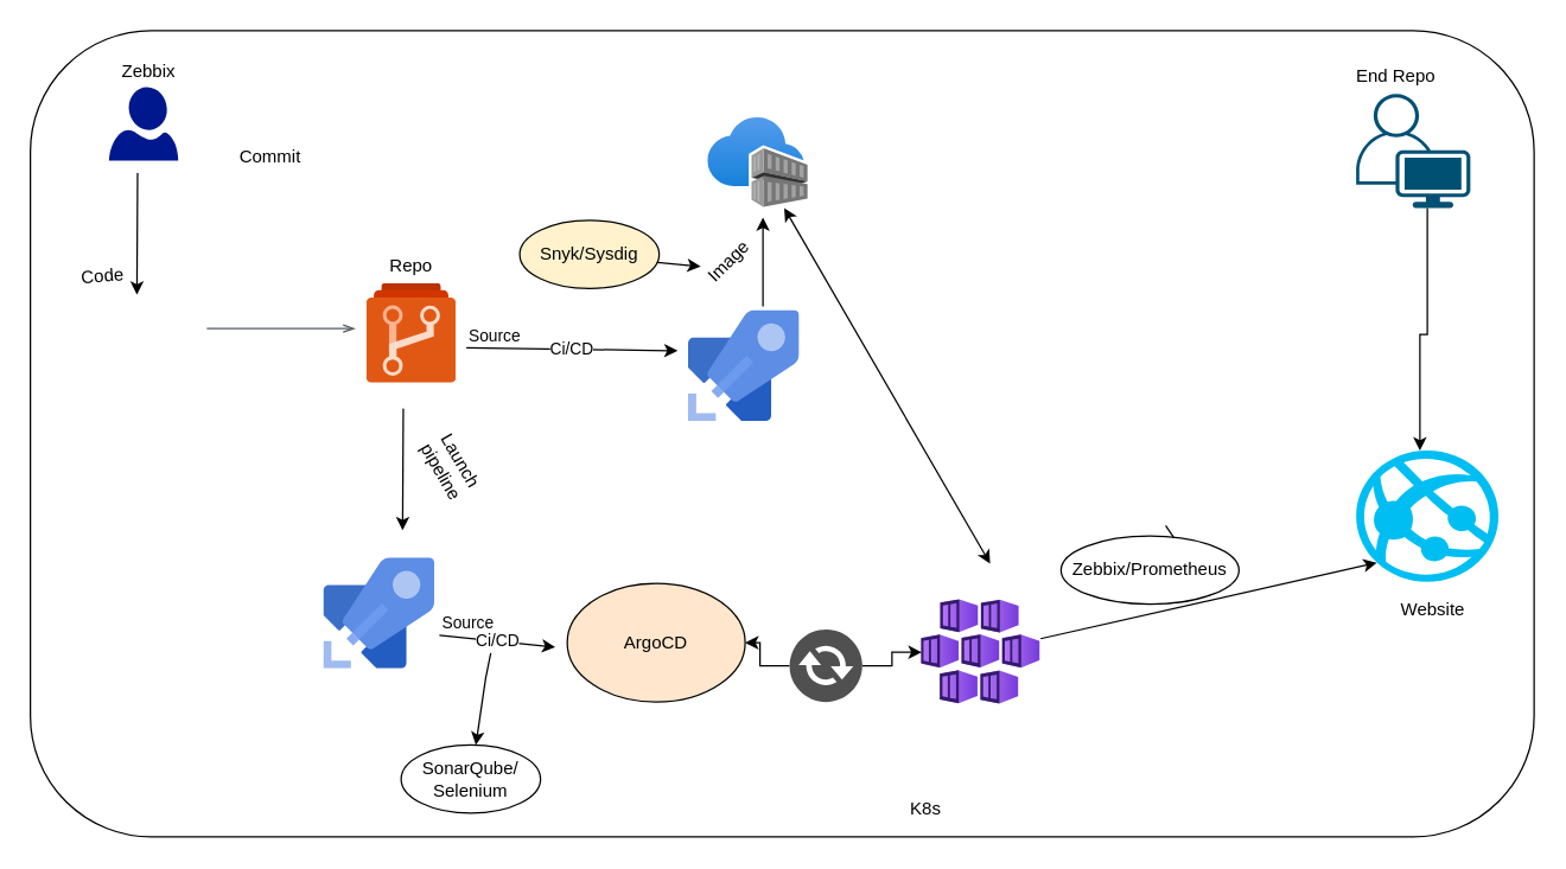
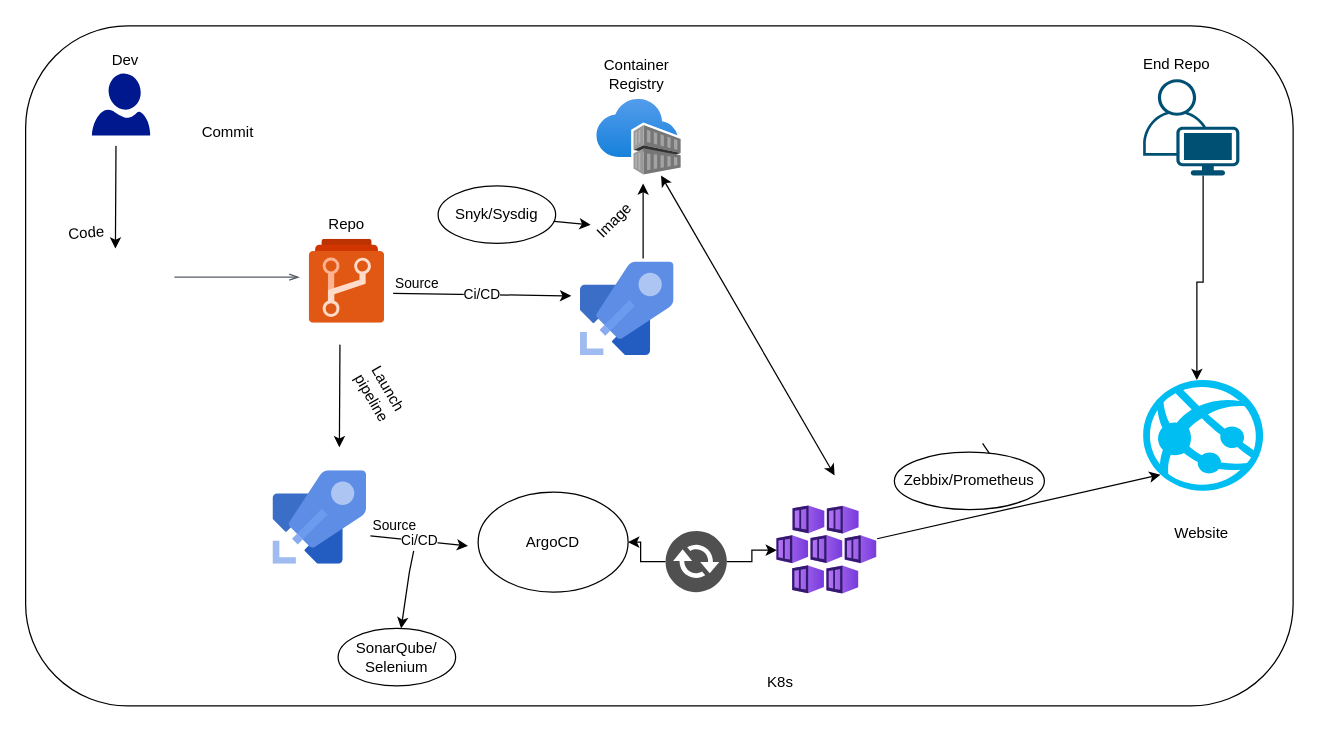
  <mxCell id="0" />
  <mxCell id="1" parent="0" />
  <mxCell id="2" value="" style="rounded=1;whiteSpace=wrap;html=1;" vertex="1" parent="1"><mxGeometry x="20" y="20" width="1014" height="544" as="geometry" /></mxCell>
  <mxCell id="3" value="" style="sketch=0;aspect=fixed;html=1;points=[];align=center;image;fontSize=12;image=img/lib/mscae/Azure_Repos.svg;" vertex="1" parent="1"><mxGeometry x="247" y="190.8" width="60.44" height="67.15" as="geometry" /></mxCell>
  <mxCell id="4" value="" style="sketch=0;aspect=fixed;pointerEvents=1;shadow=0;dashed=0;html=1;strokeColor=none;labelPosition=center;verticalLabelPosition=bottom;verticalAlign=top;align=center;fillColor=#00188D;shape=mxgraph.azure.user" vertex="1" parent="1"><mxGeometry x="72.996" y="57.997" width="46.664" height="49.641" as="geometry" /></mxCell>
  <mxCell id="5" value="" style="sketch=0;aspect=fixed;html=1;points=[];align=center;image;fontSize=12;image=img/lib/mscae/Azure_Pipelines.svg;" vertex="1" parent="1"><mxGeometry x="464" y="209" width="74.86" height="74.86" as="geometry" /></mxCell>
  <mxCell id="6" value="" style="aspect=fixed;html=1;points=[];align=center;image;fontSize=12;image=img/lib/azure2/containers/Container_Registries.svg;" vertex="1" parent="1"><mxGeometry x="477" y="79" width="67.63" height="60.66" as="geometry" /></mxCell>
  <mxCell id="7" value="" style="aspect=fixed;html=1;points=[];align=center;image;fontSize=12;image=img/lib/azure2/compute/Kubernetes_Services.svg;" vertex="1" parent="1"><mxGeometry x="621" y="404" width="80.19" height="70.75" as="geometry" /></mxCell>
  <mxCell id="8" value="" style="verticalLabelPosition=bottom;html=1;verticalAlign=top;align=center;strokeColor=none;fillColor=#00BEF2;shape=mxgraph.azure.azure_website;pointerEvents=1;" vertex="1" parent="1"><mxGeometry x="914" y="303.37" width="96" height="88.47" as="geometry" /></mxCell>
  <mxCell id="9" value="" style="group" vertex="1" connectable="0" parent="1"><mxGeometry x="35" y="194.96" width="112" height="58.84" as="geometry" /></mxCell>
  <mxCell id="10" value="" style="shape=image;html=1;verticalAlign=top;verticalLabelPosition=bottom;labelBackgroundColor=#ffffff;imageAspect=0;aspect=fixed;image=https://cdn4.iconfinder.com/data/icons/developer-set-3/128/sc2-128.png;movable=1;resizable=1;rotatable=1;deletable=1;editable=1;connectable=1;" vertex="1" parent="9"><mxGeometry x="60.978" y="0.008" width="51.022" height="51.022" as="geometry" /></mxCell>
  <mxCell id="11" value="" style="shape=image;html=1;verticalAlign=top;verticalLabelPosition=bottom;labelBackgroundColor=#ffffff;imageAspect=0;aspect=fixed;image=https://cdn2.iconfinder.com/data/icons/css-vol-2/24/math-equal-128.png;movable=1;resizable=1;rotatable=1;deletable=1;editable=1;connectable=1;" vertex="1" parent="9"><mxGeometry x="33" y="6.06" width="42.17" height="42.17" as="geometry" /></mxCell>
  <mxCell id="12" value="" style="shape=image;html=1;verticalAlign=top;verticalLabelPosition=bottom;labelBackgroundColor=#ffffff;imageAspect=0;aspect=fixed;image=https://cdn4.iconfinder.com/data/icons/developer-set-3/128/sc1-128.png;movable=1;resizable=1;rotatable=1;deletable=1;editable=1;connectable=1;" vertex="1" parent="9"><mxGeometry width="54.285" height="54.285" as="geometry" /></mxCell>
  <mxCell id="13" value="" style="endArrow=classic;html=1;rounded=0;" edge="1" parent="1"><mxGeometry relative="1" as="geometry"><mxPoint x="314" y="234" as="sourcePoint" /><mxPoint x="456.44" y="236" as="targetPoint" /></mxGeometry></mxCell>
  <mxCell id="14" value="Ci/CD" style="edgeLabel;resizable=0;html=1;align=center;verticalAlign=middle;" connectable="0" vertex="1" parent="13"><mxGeometry relative="1" as="geometry" /></mxCell>
  <mxCell id="15" value="Source" style="edgeLabel;resizable=0;html=1;align=left;verticalAlign=bottom;" connectable="0" vertex="1" parent="13"><mxGeometry x="-1" relative="1" as="geometry" /></mxCell>
  <mxCell id="16" value="" style="edgeStyle=orthogonalEdgeStyle;html=1;endArrow=openThin;elbow=vertical;startArrow=none;endFill=0;strokeColor=#545B64;rounded=0;" edge="1" parent="1"><mxGeometry width="100" relative="1" as="geometry"><mxPoint x="139" y="221" as="sourcePoint" /><mxPoint x="239" y="221" as="targetPoint" /></mxGeometry></mxCell>
  <mxCell id="17" value="" style="html=1;labelBackgroundColor=#ffffff;endArrow=classic;endFill=1;endSize=6;jettySize=auto;orthogonalLoop=1;strokeWidth=1;fontSize=14;rounded=0;exitX=0.176;exitY=0.246;exitDx=0;exitDy=0;exitPerimeter=0;" edge="1" parent="1"><mxGeometry width="60" height="60" relative="1" as="geometry"><mxPoint x="92.294" y="116.004" as="sourcePoint" /><mxPoint x="91.83" y="198.18" as="targetPoint" /></mxGeometry></mxCell>
  <mxCell id="18" value="" style="html=1;labelBackgroundColor=#ffffff;endArrow=classic;endFill=1;endSize=6;jettySize=auto;orthogonalLoop=1;strokeWidth=1;fontSize=14;rounded=0;exitX=0.176;exitY=0.246;exitDx=0;exitDy=0;exitPerimeter=0;" edge="1" parent="1"><mxGeometry width="60" height="60" relative="1" as="geometry"><mxPoint x="271.464" y="275.004" as="sourcePoint" /><mxPoint x="271" y="357.18" as="targetPoint" /></mxGeometry></mxCell>
  <mxCell id="19" value="" style="sketch=0;aspect=fixed;html=1;points=[];align=center;image;fontSize=12;image=img/lib/mscae/Azure_Pipelines.svg;" vertex="1" parent="1"><mxGeometry x="218" y="376" width="74.86" height="74.86" as="geometry" /></mxCell>
- <mxCell id="20" value="ArgoCD" style="ellipse;whiteSpace=wrap;html=1;fillColor=#ffe6cc;" vertex="1" parent="1"><mxGeometry x="382" y="393" width="120" height="80" as="geometry" /></mxCell>
+ <mxCell id="20" value="ArgoCD" style="ellipse;whiteSpace=wrap;html=1;" vertex="1" parent="1"><mxGeometry x="382" y="393" width="120" height="80" as="geometry" /></mxCell>
  <mxCell id="21" value="" style="endArrow=classic;html=1;rounded=0;exitX=0.272;exitY=0.75;exitDx=0;exitDy=0;exitPerimeter=0;" edge="1" parent="1" source="2"><mxGeometry relative="1" as="geometry"><mxPoint x="309" y="431" as="sourcePoint" /><mxPoint x="374" y="436" as="targetPoint" /></mxGeometry></mxCell>
  <mxCell id="22" value="Ci/CD" style="edgeLabel;resizable=0;html=1;align=center;verticalAlign=middle;" connectable="0" vertex="1" parent="21"><mxGeometry relative="1" as="geometry" /></mxCell>
  <mxCell id="23" value="Source" style="edgeLabel;resizable=0;html=1;align=left;verticalAlign=bottom;" connectable="0" vertex="1" parent="21"><mxGeometry x="-1" relative="1" as="geometry" /></mxCell>
  <mxCell id="24" value="" style="endArrow=classic;startArrow=classic;html=1;rounded=0;" edge="1" parent="1" target="6"><mxGeometry width="50" height="50" relative="1" as="geometry"><mxPoint x="667.18" y="379.61" as="sourcePoint" /><mxPoint x="665" y="315.61" as="targetPoint" /></mxGeometry></mxCell>
  <mxCell id="25" value="" style="html=1;labelBackgroundColor=#ffffff;endArrow=classic;endFill=1;endSize=6;jettySize=auto;orthogonalLoop=1;strokeWidth=1;fontSize=14;rounded=0;entryX=0.366;entryY=0.351;entryDx=0;entryDy=0;entryPerimeter=0;" edge="1" parent="1"><mxGeometry width="60" height="60" relative="1" as="geometry"><mxPoint x="514" y="206" as="sourcePoint" /><mxPoint x="514.004" y="146.004" as="targetPoint" /></mxGeometry></mxCell>
  <mxCell id="26" style="edgeStyle=orthogonalEdgeStyle;rounded=0;orthogonalLoop=1;jettySize=auto;html=1;" edge="1" parent="1" source="28" target="7"><mxGeometry relative="1" as="geometry" /></mxCell>
  <mxCell id="27" style="edgeStyle=orthogonalEdgeStyle;rounded=0;orthogonalLoop=1;jettySize=auto;html=1;" edge="1" parent="1" source="28" target="20"><mxGeometry relative="1" as="geometry" /></mxCell>
  <mxCell id="28" value="" style="sketch=0;pointerEvents=1;shadow=0;dashed=0;html=1;strokeColor=none;fillColor=#505050;labelPosition=center;verticalLabelPosition=bottom;verticalAlign=top;outlineConnect=0;align=center;shape=mxgraph.office.communications.exchange_active_sync;" vertex="1" parent="1"><mxGeometry x="532" y="424" width="49" height="49" as="geometry" /></mxCell>
  <mxCell id="29" value="" style="html=1;labelBackgroundColor=#ffffff;endArrow=classic;endFill=1;endSize=6;jettySize=auto;orthogonalLoop=1;strokeWidth=1;fontSize=14;rounded=0;entryX=0.145;entryY=0.855;entryDx=0;entryDy=0;entryPerimeter=0;" edge="1" parent="1" source="7" target="8"><mxGeometry width="60" height="60" relative="1" as="geometry"><mxPoint x="779.464" y="432.754" as="sourcePoint" /><mxPoint x="868.194" y="425.998" as="targetPoint" /></mxGeometry></mxCell>
  <mxCell id="30" style="edgeStyle=orthogonalEdgeStyle;rounded=0;orthogonalLoop=1;jettySize=auto;html=1;" edge="1" parent="1" source="31" target="8"><mxGeometry relative="1" as="geometry"><Array as="points"><mxPoint x="962" y="225" /><mxPoint x="957" y="225" /></Array></mxGeometry></mxCell>
  <mxCell id="31" value="" style="points=[[0.35,0,0],[0.98,0.51,0],[1,0.71,0],[0.67,1,0],[0,0.795,0],[0,0.65,0]];verticalLabelPosition=bottom;sketch=0;html=1;verticalAlign=top;aspect=fixed;align=center;pointerEvents=1;shape=mxgraph.cisco19.user;fillColor=#005073;strokeColor=none;" vertex="1" parent="1"><mxGeometry x="914" y="62.66" width="77" height="77" as="geometry" /></mxCell>
  <mxCell id="32" value="End Repo" style="text;html=1;strokeColor=none;fillColor=none;align=center;verticalAlign=middle;whiteSpace=wrap;rounded=0;" vertex="1" parent="1"><mxGeometry x="911" y="36" width="60" height="30" as="geometry" /></mxCell>
  <mxCell id="33" value="Launch pipeline" style="text;html=1;strokeColor=none;fillColor=none;align=center;verticalAlign=middle;whiteSpace=wrap;rounded=0;rotation=60;" vertex="1" parent="1"><mxGeometry x="274" y="299" width="60" height="30" as="geometry" /></mxCell>
  <mxCell id="34" value="Commit" style="text;html=1;strokeColor=none;fillColor=none;align=center;verticalAlign=middle;whiteSpace=wrap;rounded=0;" vertex="1" parent="1"><mxGeometry x="152" y="89.96" width="60" height="30" as="geometry" /></mxCell>
  <mxCell id="35" value="Image" style="text;html=1;strokeColor=none;fillColor=none;align=center;verticalAlign=middle;whiteSpace=wrap;rounded=0;rotation=-45;" vertex="1" parent="1"><mxGeometry x="461" y="160.8" width="60" height="30" as="geometry" /></mxCell>
+ <mxCell id="36" value="Container Registry" style="text;html=1;strokeColor=none;fillColor=none;align=center;verticalAlign=middle;whiteSpace=wrap;rounded=0;" vertex="1" parent="1"><mxGeometry x="478.86" y="44" width="60" height="30" as="geometry" /></mxCell>
  <mxCell id="37" value="Code" style="text;html=1;strokeColor=none;fillColor=none;align=center;verticalAlign=middle;whiteSpace=wrap;rounded=0;rotation=-5;" vertex="1" parent="1"><mxGeometry x="39" y="171" width="60" height="30" as="geometry" /></mxCell>
  <mxCell id="38" value="Repo" style="text;html=1;strokeColor=none;fillColor=none;align=center;verticalAlign=middle;whiteSpace=wrap;rounded=0;" vertex="1" parent="1"><mxGeometry x="247" y="164" width="60" height="30" as="geometry" /></mxCell>
- <mxCell id="39" value="Zebbix" style="text;html=1;strokeColor=none;fillColor=none;align=center;verticalAlign=middle;whiteSpace=wrap;rounded=0;" vertex="1" parent="1"><mxGeometry x="70" y="32.66" width="60" height="30" as="geometry" /></mxCell>
- <mxCell id="40" value="Website" style="text;html=1;strokeColor=none;fillColor=none;align=center;verticalAlign=middle;whiteSpace=wrap;rounded=0;" vertex="1" parent="1"><mxGeometry x="936" y="396" width="60" height="30" as="geometry" /></mxCell>
+ <mxCell id="39" value="Dev" style="text;html=1;strokeColor=none;fillColor=none;align=center;verticalAlign=middle;whiteSpace=wrap;rounded=0;" vertex="1" parent="1"><mxGeometry x="70" y="32.66" width="60" height="30" as="geometry" /></mxCell>
+ <mxCell id="40" value="Website" style="text;html=1;strokeColor=none;fillColor=none;align=center;verticalAlign=middle;whiteSpace=wrap;rounded=0;" vertex="1" parent="1"><mxGeometry x="931" y="411" width="60" height="30" as="geometry" /></mxCell>
  <mxCell id="41" value="K8s" style="text;html=1;strokeColor=none;fillColor=none;align=center;verticalAlign=middle;whiteSpace=wrap;rounded=0;" vertex="1" parent="1"><mxGeometry x="594" y="530" width="60" height="30" as="geometry" /></mxCell>
  <mxCell id="42" value="" style="html=1;labelBackgroundColor=#ffffff;endArrow=classic;endFill=1;endSize=6;jettySize=auto;orthogonalLoop=1;strokeWidth=1;fontSize=14;rounded=0;exitX=0.176;exitY=0.246;exitDx=0;exitDy=0;exitPerimeter=0;" edge="1" parent="1" target="43"><mxGeometry width="60" height="60" relative="1" as="geometry"><mxPoint x="330.464" y="440.004" as="sourcePoint" /><mxPoint x="330" y="473" as="targetPoint" /><Array as="points"><mxPoint x="327" y="457" /></Array></mxGeometry></mxCell>
  <mxCell id="43" value="SonarQube/&lt;br&gt;Selenium" style="ellipse;whiteSpace=wrap;html=1;" vertex="1" parent="1"><mxGeometry x="270" y="502" width="94" height="46" as="geometry" /></mxCell>
  <mxCell id="44" value="" style="html=1;labelBackgroundColor=#ffffff;endArrow=classic;endFill=1;endSize=6;jettySize=auto;orthogonalLoop=1;strokeWidth=1;fontSize=14;rounded=0;exitX=0.407;exitY=0.287;exitDx=0;exitDy=0;exitPerimeter=0;" edge="1" parent="1"><mxGeometry width="60" height="60" relative="1" as="geometry"><mxPoint x="440.698" y="176.128" as="sourcePoint" /><mxPoint x="472.001" y="179.191" as="targetPoint" /></mxGeometry></mxCell>
- <mxCell id="45" value="Snyk/Sysdig" style="ellipse;whiteSpace=wrap;html=1;fillColor=#fff2cc;" vertex="1" parent="1"><mxGeometry x="350" y="148" width="94" height="46" as="geometry" /></mxCell>
+ <mxCell id="45" value="Snyk/Sysdig" style="ellipse;whiteSpace=wrap;html=1;" vertex="1" parent="1"><mxGeometry x="350" y="148" width="94" height="46" as="geometry" /></mxCell>
  <mxCell id="46" value="" style="html=1;labelBackgroundColor=#ffffff;endArrow=classic;endFill=1;endSize=6;jettySize=auto;orthogonalLoop=1;strokeWidth=1;fontSize=14;rounded=0;exitX=0.755;exitY=0.614;exitDx=0;exitDy=0;exitPerimeter=0;" edge="1" parent="1" source="2"><mxGeometry width="60" height="60" relative="1" as="geometry"><mxPoint x="810.574" y="368.754" as="sourcePoint" /><mxPoint x="804.004" y="395.999" as="targetPoint" /><Array as="points"><mxPoint x="807.11" y="385.75" /></Array></mxGeometry></mxCell>
  <mxCell id="47" value="Zebbix/Prometheus" style="ellipse;whiteSpace=wrap;html=1;" vertex="1" parent="1"><mxGeometry x="715" y="361" width="120" height="46" as="geometry" /></mxCell>
